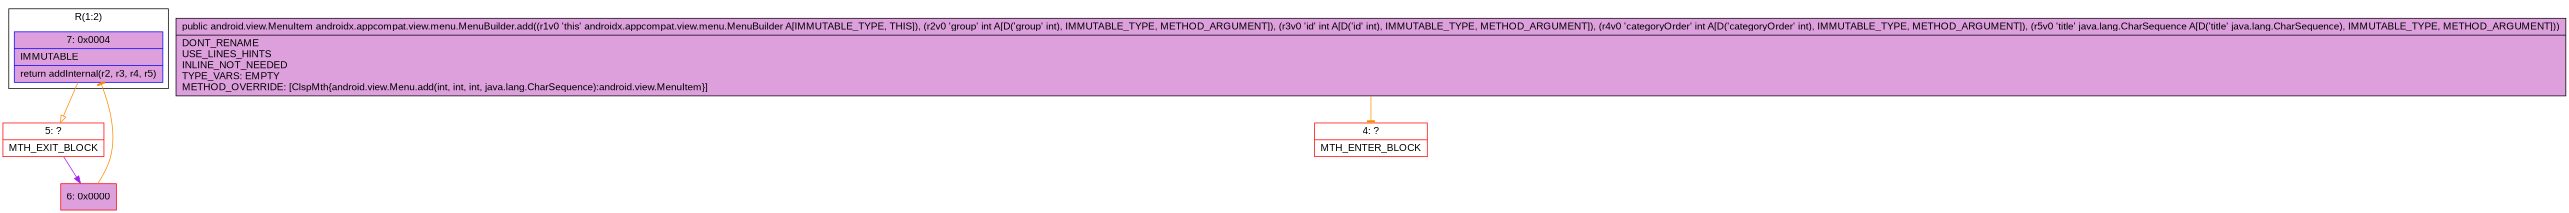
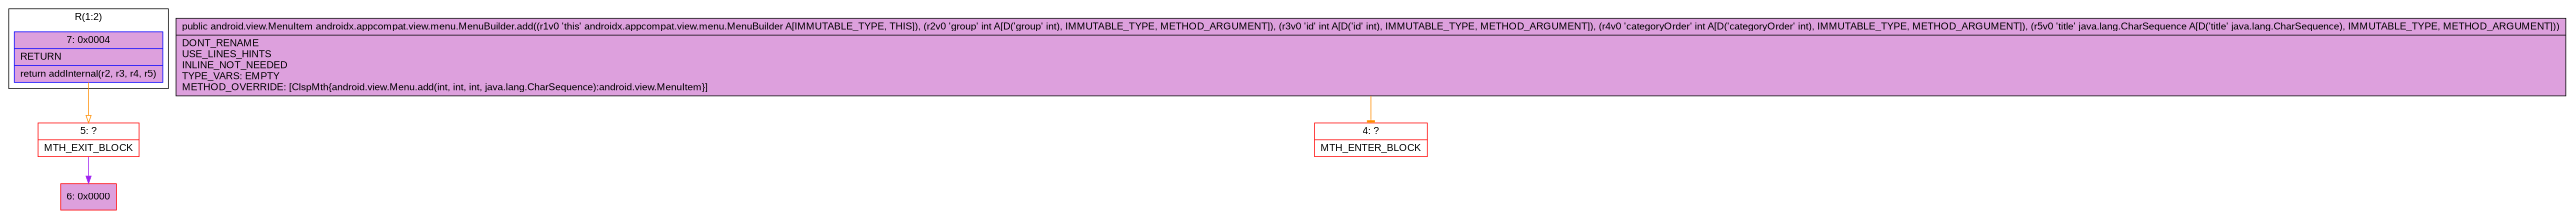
  digraph {
    fontname="Liberation Sans"
    node [color=red fillcolor=plum fontname="Liberation Sans" shape=record style=filled]
    edge [arrowhead=tee color=darkorange fontname="Liberation Sans"]
-   n1 [color=blue label="{7\:\ 0x0004|IMMUTABLE\l|return addInternal(r2, r3, r4, r5)\l}"]
+   n1 [color=blue label="{7\:\ 0x0004|RETURN\l|return addInternal(r2, r3, r4, r5)\l}"]
    n2 [fillcolor=white label="{5\:\ ?|MTH_EXIT_BLOCK\l}"]
    n3 [label="{6\:\ 0x0000}"]
    n4 [fillcolor=white label="{4\:\ ?|MTH_ENTER_BLOCK\l}"]
    n5 [label="{public android.view.MenuItem androidx.appcompat.view.menu.MenuBuilder.add((r1v0 'this' androidx.appcompat.view.menu.MenuBuilder A[IMMUTABLE_TYPE, THIS]), (r2v0 'group' int A[D('group' int), IMMUTABLE_TYPE, METHOD_ARGUMENT]), (r3v0 'id' int A[D('id' int), IMMUTABLE_TYPE, METHOD_ARGUMENT]), (r4v0 'categoryOrder' int A[D('categoryOrder' int), IMMUTABLE_TYPE, METHOD_ARGUMENT]), (r5v0 'title' java.lang.CharSequence A[D('title' java.lang.CharSequence), IMMUTABLE_TYPE, METHOD_ARGUMENT]))  | DONT_RENAME\lUSE_LINES_HINTS\lINLINE_NOT_NEEDED\lTYPE_VARS: EMPTY\lMETHOD_OVERRIDE: [ClspMth\{android.view.Menu.add(int, int, int, java.lang.CharSequence):android.view.MenuItem\}]\l}" color=""]
    subgraph cluster_1 {
      label="R(1:2)"
      n1
    }
    n1 -> n2 [arrowhead=onormal]
    n2 -> n3 [arrowhead=normal color=purple]
-   n3 -> n1
    n5 -> n4
  }
